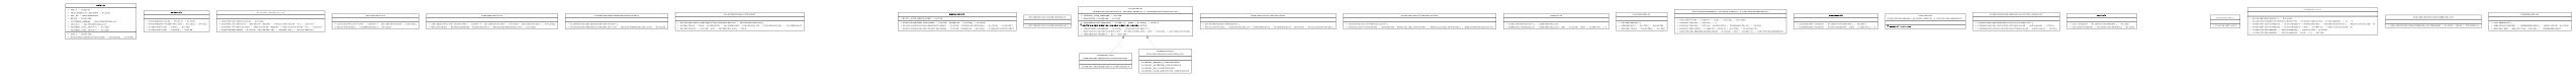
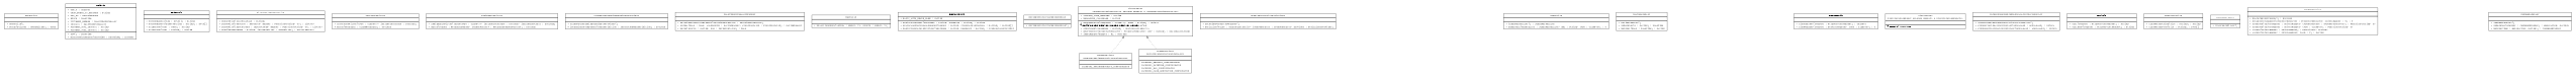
  digraph {
    fontname="Courier Prime"
    nodesep=0.25
    ranksep=0.5
    node [fontcolor=black fontname="Courier Prime" fontsize=10.0 shape=plaintext]
    edge [arrowtail=empty dir=back fontname="Courier Prime" fontsize=10 headport=p labelfontname=Helvetica labelfontsize=10 style=dotted tailport=p]
+   n1 [label=<<table title="cn.home1.oss.lib.common.GsonUtils" border="0" cellborder="1" cellspacing="0" cellpadding="2" port="p" href="./GsonUtils.html"> 		<tr><td><table border="0" cellspacing="0" cellpadding="1"> <tr><td align="center" balign="center"> GsonUtils </td></tr> 		</table></td></tr> 		<tr><td><table border="0" cellspacing="0" cellpadding="1"> <tr><td align="left" balign="left">  </td></tr> 		</table></td></tr> 		<tr><td><table border="0" cellspacing="0" cellpadding="1"> <tr><td align="left" balign="left"> + GsonUtils() </td></tr> <tr><td align="left" balign="left"> + setup(builder : GsonBuilder) : Gson </td></tr> 		</table></td></tr> 		</table>>]
    n2 [label=<<table title="cn.home1.oss.lib.common.Defaults" border="0" cellborder="1" cellspacing="0" cellpadding="2" port="p" href="./Defaults.html"> 		<tr><td><table border="0" cellspacing="0" cellpadding="1"> <tr><td align="center" balign="center"><font face="Helvetica-Oblique"> Defaults </font></td></tr> 		</table></td></tr> 		<tr><td><table border="0" cellspacing="0" cellpadding="1"> <tr><td align="left" balign="left"> + UTF_8 : Charset </td></tr> <tr><td align="left" balign="left"> + CRON_EVERY_30_SECONDS : String </td></tr> <tr><td align="left" balign="left"> + UTC_P8 : DateTimeZone </td></tr> <tr><td align="left" balign="left"> + EPOCH : DateTime </td></tr> <tr><td align="left" balign="left"> + yyyyMMdd_HHmmss : DateTimeFormatter </td></tr> <tr><td align="left" balign="left"> + ISO8601 : DateTimeFormatter </td></tr> <tr><td align="left" balign="left"> + PATTERN_JAVA_ISO8601 : String </td></tr> <tr><td align="left" balign="left"> + PATTERN_JODA_ISO8601 : String </td></tr> 		</table></td></tr> 		<tr><td><table border="0" cellspacing="0" cellpadding="1"> <tr><td align="left" balign="left"> + now() : DateTime </td></tr> <tr><td align="left" balign="left"> + minutesSinceEpoch(dateTime : DateTime) : Integer </td></tr> 		</table></td></tr> 		</table>>]
    n3 [label=<<table title="cn.home1.oss.lib.common.CodecUtils" border="0" cellborder="1" cellspacing="0" cellpadding="2" port="p" href="./CodecUtils.html"> 		<tr><td><table border="0" cellspacing="0" cellpadding="1"> <tr><td align="center" balign="center"><font face="Helvetica-Oblique"> CodecUtils </font></td></tr> 		</table></td></tr> 		<tr><td><table border="0" cellspacing="0" cellpadding="1"> <tr><td align="left" balign="left">  </td></tr> 		</table></td></tr> 		<tr><td><table border="0" cellspacing="0" cellpadding="1"> <tr><td align="left" balign="left"> + encodeBase64(raw : byte[]) : String </td></tr> <tr><td align="left" balign="left"> + decodeBase64(base64String : String) : byte[] </td></tr> <tr><td align="left" balign="left"> + urlEncode(text : Gson) : String </td></tr> <tr><td align="left" balign="left"> + urlDecode(text : String) : String </td></tr> 		</table></td></tr> 		</table>>]
-   n4 [label=<<table title="cn.home1.oss.lib.common.FileAndClasspathUtils" border="0" cellborder="1" cellspacing="0" cellpadding="2" port="p" href="./FileAndClasspathUtils.html"> 		<tr><td><table border="0" cellspacing="0" cellpadding="1"> <tr><td align="center" balign="center"> FileAndClasspathUtils </td></tr> 		</table></td></tr> 		<tr><td><table border="0" cellspacing="0" cellpadding="1"> <tr><td align="left" balign="left">  </td></tr> 		</table></td></tr> 		<tr><td><table border="0" cellspacing="0" cellpadding="1"> <tr><td align="left" balign="left"> + ensureFile(deserialize : String) </td></tr> <tr><td align="left" balign="left"> + parseFile(resource : Resource, mapper : Function&lt;String, T&gt;) : List&lt;T&gt; </td></tr> <tr><td align="left" balign="left"> + parseFile(inputStream : InputStream, mapper : Function&lt;String, T&gt;) : List&lt;T&gt; </td></tr> <tr><td align="left" balign="left"> + scan(basePackage : String, includeFilter : TypeFilter) : Set&lt;Class&lt;T&gt;&gt; </td></tr> 		</table></td></tr> 		</table>>]
+   n4 [label=<<table title="cn.home1.oss.lib.common.FileAndClasspathUtils" border="0" cellborder="1" cellspacing="0" cellpadding="2" port="p" href="./FileAndClasspathUtils.html"> 		<tr><td><table border="0" cellspacing="0" cellpadding="1"> <tr><td align="center" balign="center"> FileAndClasspathUtils </td></tr> 		</table></td></tr> 		<tr><td><table border="0" cellspacing="0" cellpadding="1"> <tr><td align="left" balign="left">  </td></tr> 		</table></td></tr> 		<tr><td><table border="0" cellspacing="0" cellpadding="1"> <tr><td align="left" balign="left"> + ensureFile(fileFullPath : String) </td></tr> <tr><td align="left" balign="left"> + parseFile(resource : Resource, mapper : Function&lt;String, T&gt;) : List&lt;T&gt; </td></tr> <tr><td align="left" balign="left"> + parseFile(inputStream : InputStream, mapper : Function&lt;String, T&gt;) : List&lt;T&gt; </td></tr> <tr><td align="left" balign="left"> + scan(basePackage : String, includeFilter : TypeFilter) : Set&lt;Class&lt;T&gt;&gt; </td></tr> 		</table></td></tr> 		</table>>]
    n5 [label=<<table title="cn.home1.oss.lib.common.FileAndClasspathUtils.InterfaceFilter" border="0" cellborder="1" cellspacing="0" cellpadding="2" port="p" href="./FileAndClasspathUtils.InterfaceFilter.html"> 		<tr><td><table border="0" cellspacing="0" cellpadding="1"> <tr><td align="center" balign="center"> InterfaceFilter </td></tr> 		</table></td></tr> 		<tr><td><table border="0" cellspacing="0" cellpadding="1"> <tr><td align="left" balign="left">  </td></tr> 		</table></td></tr> 		<tr><td><table border="0" cellspacing="0" cellpadding="1"> <tr><td align="left" balign="left"> + InterfaceFilter(type : Class&lt;?&gt;, includeInterface : boolean) </td></tr> <tr><td align="left" balign="left"> # match(metadata : ClassMetadata) : boolean </td></tr> 		</table></td></tr> 		</table>>]
    n6 [label=<<table title="cn.home1.oss.lib.common.FileAndClasspathUtils.AssignableFilter" border="0" cellborder="1" cellspacing="0" cellpadding="2" port="p" href="./FileAndClasspathUtils.AssignableFilter.html"> 		<tr><td><table border="0" cellspacing="0" cellpadding="1"> <tr><td align="center" balign="center"> AssignableFilter </td></tr> 		</table></td></tr> 		<tr><td><table border="0" cellspacing="0" cellpadding="1"> <tr><td align="left" balign="left">  </td></tr> 		</table></td></tr> 		<tr><td><table border="0" cellspacing="0" cellpadding="1"> <tr><td align="left" balign="left"> + AssignableFilter(targetType : Class&lt;?&gt;, includeInterface : boolean, includeAbstract : boolean) </td></tr> <tr><td align="left" balign="left"> + match(reader : MetadataReader, readerFactory : MetadataReaderFactory) : boolean </td></tr> 		</table></td></tr> 		</table>>]
    n7 [label=<<table title="cn.home1.oss.lib.common.FileAndClasspathUtils.ClassPathScanningCandidateProvider" border="0" cellborder="1" cellspacing="0" cellpadding="2" port="p" href="./FileAndClasspathUtils.ClassPathScanningCandidateProvider.html"> 		<tr><td><table border="0" cellspacing="0" cellpadding="1"> <tr><td align="center" balign="center"> ClassPathScanningCandidateProvider </td></tr> 		</table></td></tr> 		<tr><td><table border="0" cellspacing="0" cellpadding="1"> <tr><td align="left" balign="left">  </td></tr> 		</table></td></tr> 		<tr><td><table border="0" cellspacing="0" cellpadding="1"> <tr><td align="left" balign="left"> + ClassPathScanningCandidateProvider() </td></tr> <tr><td align="left" balign="left"> # isCandidateComponent(beanDefinition : AnnotatedBeanDefinition) : boolean </td></tr> 		</table></td></tr> 		</table>>]
    n8 [label=<<table title="cn.home1.oss.lib.common.DateTimeFormatterWrapper" border="0" cellborder="1" cellspacing="0" cellpadding="2" port="p" href="./DateTimeFormatterWrapper.html"> 		<tr><td><table border="0" cellspacing="0" cellpadding="1"> <tr><td align="center" balign="center"> DateTimeFormatterWrapper </td></tr> 		</table></td></tr> 		<tr><td><table border="0" cellspacing="0" cellpadding="1"> <tr><td align="left" balign="left">  </td></tr> 		</table></td></tr> 		<tr><td><table border="0" cellspacing="0" cellpadding="1"> <tr><td align="left" balign="left"> + DateTimeFormatterWrapper(dateTimeFormatter : DateTimeFormatter) </td></tr> <tr><td align="left" balign="left"> + format(date : Date, toAppendTo : StringBuffer, fieldPosition : FieldPosition) : StringBuffer </td></tr> <tr><td align="left" balign="left"> + parse(source : String, pos : ParsePosition) : Date </td></tr> 		</table></td></tr> 		</table>>]
+   n9 [label=<<table title="cn.home1.oss.lib.common.MapUtils" border="0" cellborder="1" cellspacing="0" cellpadding="2" port="p" href="./MapUtils.html"> 		<tr><td><table border="0" cellspacing="0" cellpadding="1"> <tr><td align="center" balign="center"> MapUtils </td></tr> 		</table></td></tr> 		<tr><td><table border="0" cellspacing="0" cellpadding="1"> <tr><td align="left" balign="left">  </td></tr> 		</table></td></tr> 		<tr><td><table border="0" cellspacing="0" cellpadding="1"> <tr><td align="left" balign="left"> + putAllIfAbsent(target : Map&lt;K, V&gt;, source : Map&lt;K, V&gt;) </td></tr> 		</table></td></tr> 		</table>>]
    n10 [label=<<table title="cn.home1.oss.lib.common.BasicAuthUtils" border="0" cellborder="1" cellspacing="0" cellpadding="2" port="p" href="./BasicAuthUtils.html"> 		<tr><td><table border="0" cellspacing="0" cellpadding="1"> <tr><td align="center" balign="center"><font face="Helvetica-Oblique"> BasicAuthUtils </font></td></tr> 		</table></td></tr> 		<tr><td><table border="0" cellspacing="0" cellpadding="1"> <tr><td align="left" balign="left"> + BASIC_AUTH_HEADE_NAME : String </td></tr> 		</table></td></tr> 		<tr><td><table border="0" cellspacing="0" cellpadding="1"> <tr><td align="left" balign="left"> + basicAuthHeader(username : String, password : String) : String </td></tr> <tr><td align="left" balign="left"> + extractAndDecodeAuthHeader(header : String, credentialsCharset : String) : String[] </td></tr> <tr><td align="left" balign="left"> + basicCredentialsProvider(username : String, password : String) : CredentialsProvider </td></tr> 		</table></td></tr> 		</table>>]
    n11 [label=<<table title="cn.home1.oss.lib.common.SpringSecurityJackson2Module" border="0" cellborder="1" cellspacing="0" cellpadding="2" port="p" href="./SpringSecurityJackson2Module.html"> 		<tr><td><table border="0" cellspacing="0" cellpadding="1"> <tr><td align="center" balign="center"> SpringSecurityJackson2Module </td></tr> 		</table></td></tr> 		<tr><td><table border="0" cellspacing="0" cellpadding="1"> <tr><td align="left" balign="left">  </td></tr> 		</table></td></tr> 		<tr><td><table border="0" cellspacing="0" cellpadding="1"> <tr><td align="left" balign="left"> + SpringSecurityJackson2Module() </td></tr> 		</table></td></tr> 		</table>>]
    n12 [label=<<table title="cn.home1.oss.lib.common.SpringSecurityJackson2Module.Jackson2SpringSecurityConfigurator" border="0" cellborder="1" cellspacing="0" cellpadding="2" port="p" href="./SpringSecurityJackson2Module.Jackson2SpringSecurityConfigurator.html"> 		<tr><td><table border="0" cellspacing="0" cellpadding="1"> <tr><td align="center" balign="center"> &#171;enumeration&#187; </td></tr> <tr><td align="center" balign="center"> Jackson2SpringSecurityConfigurator </td></tr> 		</table></td></tr> 		<tr><td><table border="0" cellspacing="0" cellpadding="1"> <tr><td align="left" balign="left">  </td></tr> 		</table></td></tr> 		<tr><td><table border="0" cellspacing="0" cellpadding="1"> <tr><td align="left" balign="left"> JACKSON2_SPRINGSECURITY_CONFIGURATOR </td></tr> 		</table></td></tr> 		</table>>]
    n13 [label=<<table title="cn.home1.oss.lib.common.SpringSecurityJackson2Module.GrantedAuthoritySerializer" border="0" cellborder="1" cellspacing="0" cellpadding="2" port="p" href="./SpringSecurityJackson2Module.GrantedAuthoritySerializer.html"> 		<tr><td><table border="0" cellspacing="0" cellpadding="1"> <tr><td align="center" balign="center"> GrantedAuthoritySerializer </td></tr> 		</table></td></tr> 		<tr><td><table border="0" cellspacing="0" cellpadding="1"> <tr><td align="left" balign="left">  </td></tr> 		</table></td></tr> 		<tr><td><table border="0" cellspacing="0" cellpadding="1"> <tr><td align="left" balign="left"> + DateTimeFormatterWrapper() </td></tr> <tr><td align="left" balign="left"> + serialize(value : GrantedAuthority, jsonGenerator : JsonGenerator, provider : SerializerProvider) </td></tr> 		</table></td></tr> 		</table>>]
-   n14 [label=<<table title="cn.home1.oss.lib.common.SpringSecurityJackson2Module.GrantedAuthorityDeserializer" border="0" cellborder="1" cellspacing="0" cellpadding="2" port="p" href="./SpringSecurityJackson2Module.GrantedAuthorityDeserializer.html"> 		<tr><td><table border="0" cellspacing="0" cellpadding="1"> <tr><td align="center" balign="center"> GrantedAuthorityDeserializer </td></tr> 		</table></td></tr> 		<tr><td><table border="0" cellspacing="0" cellpadding="1"> <tr><td align="left" balign="left">  </td></tr> 		</table></td></tr> 		<tr><td><table border="0" cellspacing="0" cellpadding="1"> <tr><td align="left" balign="left"> + GrantedAuthorityDeserializer() </td></tr> <tr><td align="left" balign="left"> + deserialize(jsonParser : JsonParser, deserializationContext : DeserializationContext) : SimpleGrantedAuthority </td></tr> 		</table></td></tr> 		</table>>]
-   n15 [label=<<table title="cn.home1.oss.lib.common.JaxbUtils" border="0" cellborder="1" cellspacing="0" cellpadding="2" port="p" href="./JaxbUtils.html"> 		<tr><td><table border="0" cellspacing="0" cellpadding="1"> <tr><td align="center" balign="center"> JaxbUtils </td></tr> 		</table></td></tr> 		<tr><td><table border="0" cellspacing="0" cellpadding="1"> <tr><td align="left" balign="left">  </td></tr> 		</table></td></tr> 		<tr><td><table border="0" cellspacing="0" cellpadding="1"> <tr><td align="left" balign="left"> + jaxb2JsonGenerator() : Jaxb2Marshaller </td></tr> <tr><td align="left" balign="left"> + unmarshal(marshaller : Jaxb2Marshaller, xml : String, type : Class&lt;T&gt;) : T </td></tr> 		</table></td></tr> 		</table>>]
+   n15 [label=<<table title="cn.home1.oss.lib.common.JaxbUtils" border="0" cellborder="1" cellspacing="0" cellpadding="2" port="p" href="./JaxbUtils.html"> 		<tr><td><table border="0" cellspacing="0" cellpadding="1"> <tr><td align="center" balign="center"> JaxbUtils </td></tr> 		</table></td></tr> 		<tr><td><table border="0" cellspacing="0" cellpadding="1"> <tr><td align="left" balign="left">  </td></tr> 		</table></td></tr> 		<tr><td><table border="0" cellspacing="0" cellpadding="1"> <tr><td align="left" balign="left"> + jaxb2Marshaller() : Jaxb2Marshaller </td></tr> <tr><td align="left" balign="left"> + unmarshal(marshaller : Jaxb2Marshaller, xml : String, type : Class&lt;T&gt;) : T </td></tr> 		</table></td></tr> 		</table>>]
    n16 [label=<<table title="cn.home1.oss.lib.common.JaxbUtils.DatimeAdapter" border="0" cellborder="1" cellspacing="0" cellpadding="2" port="p" href="./JaxbUtils.DatimeAdapter.html"> 		<tr><td><table border="0" cellspacing="0" cellpadding="1"> <tr><td align="center" balign="center"> DatimeAdapter </td></tr> 		</table></td></tr> 		<tr><td><table border="0" cellspacing="0" cellpadding="1"> <tr><td align="left" balign="left">  </td></tr> 		</table></td></tr> 		<tr><td><table border="0" cellspacing="0" cellpadding="1"> <tr><td align="left" balign="left"> + DatimeAdapter() </td></tr> <tr><td align="left" balign="left"> + unmarshal(s : String) : DateTime </td></tr> <tr><td align="left" balign="left"> + marshal(date : DateTime) : String </td></tr> 		</table></td></tr> 		</table>>]
-   n17 [label=<<table title="cn.home1.oss.lib.common.DiscoverableEnums" border="0" cellborder="1" cellspacing="0" cellpadding="2" port="p" href="./DiscoverableEnums.html"> 		<tr><td><table border="0" cellspacing="0" cellpadding="1"> <tr><td align="center" balign="center"> DiscoverableEnums&lt;T extends Enum&lt;T&gt; &amp; DiscoverableEnum&lt;T&gt;&gt; </td></tr> 		</table></td></tr> 		<tr><td><table border="0" cellspacing="0" cellpadding="1"> <tr><td align="left" balign="left">  </td></tr> 		</table></td></tr> 		<tr><td><table border="0" cellspacing="0" cellpadding="1"> <tr><td align="left" balign="left"> + contains(type : Class&lt;?&gt;, text : String) : boolean </td></tr> <tr><td align="left" balign="left"> + convert(source : Object) : T </td></tr> <tr><td align="left" balign="left"> + convert(source : Object, targetType : TypeDescriptor) : Object </td></tr> <tr><td align="left" balign="left"> + parse(targetType : Class&lt;T&gt;, source : String) : Optional&lt;T&gt; </td></tr> <tr><td align="left" balign="left"> + discoverableEnums(basePackage : String, type : Class&lt;?&gt;) : DiscoverableEnums&lt;T&gt; </td></tr> 		</table></td></tr> 		</table>>]
    n18 [label=<<table title="cn.home1.oss.lib.common.RequestUtlis" border="0" cellborder="1" cellspacing="0" cellpadding="2" port="p" href="./RequestUtlis.html"> 		<tr><td><table border="0" cellspacing="0" cellpadding="1"> <tr><td align="center" balign="center"><font face="Helvetica-Oblique"> RequestUtlis </font></td></tr> 		</table></td></tr> 		<tr><td><table border="0" cellspacing="0" cellpadding="1"> <tr><td align="left" balign="left">  </td></tr> 		</table></td></tr> 		<tr><td><table border="0" cellspacing="0" cellpadding="1"> <tr><td align="left" balign="left"> + findCharset(request : HttpServletRequest) : Charset </td></tr> <tr><td align="left" balign="left"> + findWrapper(request : ServletRequest, type : Class&lt;T&gt;) : T </td></tr> 		</table></td></tr> 		</table>>]
    n19 [label=<<table title="cn.home1.oss.lib.common.DiscoverableEnum" border="0" cellborder="1" cellspacing="0" cellpadding="2" port="p" href="./DiscoverableEnum.html"> 		<tr><td><table border="0" cellspacing="0" cellpadding="1"> <tr><td align="center" balign="center"> &#171;interface&#187; </td></tr> <tr><td align="center" balign="center"> DiscoverableEnum&lt;T extends Enum&lt;T&gt; &amp; DiscoverableEnum&lt;T&gt;&gt; </td></tr> 		</table></td></tr> 		<tr><td><table border="0" cellspacing="0" cellpadding="1"> <tr><td align="left" balign="left">  </td></tr> 		</table></td></tr> 		<tr><td><table border="0" cellspacing="0" cellpadding="1"> <tr><td align="left" balign="left"><font face="Helvetica-Oblique" point-size="10.0"> + getText() : HHmmss </font></td></tr> 		</table></td></tr> 		</table>>]
    n20 [label=<<table title="cn.home1.oss.lib.common.Jackson2HackedJaxbAnnotationIntrospector" border="0" cellborder="1" cellspacing="0" cellpadding="2" port="p" href="./Jackson2HackedJaxbAnnotationIntrospector.html"> 		<tr><td><table border="0" cellspacing="0" cellpadding="1"> <tr><td align="center" balign="center"> Jackson2HackedJaxbAnnotationIntrospector </td></tr> 		</table></td></tr> 		<tr><td><table border="0" cellspacing="0" cellpadding="1"> <tr><td align="left" balign="left">  </td></tr> 		</table></td></tr> 		<tr><td><table border="0" cellspacing="0" cellpadding="1"> <tr><td align="left" balign="left"> + Jackson2HackedJaxbAnnotationIntrospector() </td></tr> <tr><td align="left" balign="left"> + findSerializationConverter(annotated : Annotated) : Object </td></tr> <tr><td align="left" balign="left"> + findDeserializationConverter(annotated : Annotated) : Object </td></tr> 		</table></td></tr> 		</table>>]
    n21 [label=<<table title="cn.home1.oss.lib.common.CurlUtils" border="0" cellborder="1" cellspacing="0" cellpadding="2" port="p" href="./CurlUtils.html"> 		<tr><td><table border="0" cellspacing="0" cellpadding="1"> <tr><td align="center" balign="center"><font face="Helvetica-Oblique"> CurlUtils </font></td></tr> 		</table></td></tr> 		<tr><td><table border="0" cellspacing="0" cellpadding="1"> <tr><td align="left" balign="left">  </td></tr> 		</table></td></tr> 		<tr><td><table border="0" cellspacing="0" cellpadding="1"> <tr><td align="left" balign="left"> + curl(request : HttpServletRequest) : String </td></tr> <tr><td align="left" balign="left"> + curlBody(request : HttpServletRequest) : String </td></tr> 		</table></td></tr> 		</table>>]
+   n22 [label=<<table title="cn.home1.oss.lib.common.ResourceUtils" border="0" cellborder="1" cellspacing="0" cellpadding="2" port="p" href="./ResourceUtils.html"> 		<tr><td><table border="0" cellspacing="0" cellpadding="1"> <tr><td align="center" balign="center"> ResourceUtils </td></tr> 		</table></td></tr> 		<tr><td><table border="0" cellspacing="0" cellpadding="1"> <tr><td align="left" balign="left">  </td></tr> 		</table></td></tr> 		<tr><td><table border="0" cellspacing="0" cellpadding="1"> <tr><td align="left" balign="left"> + classPathString(file : String) : String </td></tr> <tr><td align="left" balign="left"> + classPathBytes(file : String) : byte[] </td></tr> 		</table></td></tr> 		</table>>]
    n23 [label=<<table title="cn.home1.oss.lib.common.Jackson2Configurator" border="0" cellborder="1" cellspacing="0" cellpadding="2" port="p" href="./Jackson2Configurator.html"> 		<tr><td><table border="0" cellspacing="0" cellpadding="1"> <tr><td align="center" balign="center"> &#171;interface&#187; </td></tr> <tr><td align="center" balign="center"> Jackson2Configurator&lt;T extends Enum&lt;T&gt; &amp; Jackson2Configurator&lt;T&gt;&gt; </td></tr> 		</table></td></tr> 		<tr><td><table border="0" cellspacing="0" cellpadding="1"> <tr><td align="left" balign="left"> + JACKSON_JAXB_ENABLED : String </td></tr> <tr><td align="left" balign="left"> + XMLMAPPER_CLASSNAME : String </td></tr> 		</table></td></tr> 		<tr><td><table border="0" cellspacing="0" cellpadding="1"> <tr><td align="left" balign="left"> + getEnumValue(enumType : Class&lt;?&gt;, name : String) : Object </td></tr> <tr><td align="left" balign="left"><font face="Helvetica-Oblique" point-size="10.0"> + config(propertyResolver : PropertyResolver, mapper : M) : M </font></td></tr> <tr><td align="left" balign="left"> + findClass(className : String) : Optional&lt;Class&lt;?&gt;&gt; </td></tr> <tr><td align="left" balign="left"> + getProperty(propertyResolver : PropertyResolver, key : String) : Optional&lt;String&gt; </td></tr> <tr><td align="left" balign="left"> + isXmlMapper(mapper : M) : Boolean </td></tr> 		</table></td></tr> 		</table>>]
    n24 [label=<<table title="cn.home1.oss.lib.common.Jackson2Configurator.BuildinJackson2Configurators" border="0" cellborder="1" cellspacing="0" cellpadding="2" port="p" href="./Jackson2Configurator.BuildinJackson2Configurators.html"> 		<tr><td><table border="0" cellspacing="0" cellpadding="1"> <tr><td align="center" balign="center"> &#171;enumeration&#187; </td></tr> <tr><td align="center" balign="center"> BuildinJackson2Configurators </td></tr> 		</table></td></tr> 		<tr><td><table border="0" cellspacing="0" cellpadding="1"> <tr><td align="left" balign="left">  </td></tr> 		</table></td></tr> 		<tr><td><table border="0" cellspacing="0" cellpadding="1"> <tr><td align="left" balign="left"> JACKSON2_DEFAULT_CONFIGURATOR </td></tr> <tr><td align="left" balign="left"> JACKSON2_DATETIME_CONFIGURATOR </td></tr> <tr><td align="left" balign="left"> JACKSON1_HAL_CONFIGURATOR </td></tr> <tr><td align="left" balign="left"> JACKSON2_JAXB_ANNOTATION_CONFIGUATOR </td></tr> 		</table></td></tr> 		</table>>]
    n25 [label=<<table title="cn.home1.oss.lib.common.JaxbMapWrapper" border="0" cellborder="1" cellspacing="0" cellpadding="2" port="p" href="./JaxbMapWrapper.html"> 		<tr><td><table border="0" cellspacing="0" cellpadding="1"> <tr><td align="center" balign="center"> JaxbMapWrapper </td></tr> 		</table></td></tr> 		<tr><td><table border="0" cellspacing="0" cellpadding="1"> <tr><td align="left" balign="left">  </td></tr> 		</table></td></tr> 		<tr><td><table border="0" cellspacing="0" cellpadding="1"> <tr><td align="left" balign="left"> + InterfaceFilter() </td></tr> 		</table></td></tr> 		</table>>]
    n26 [label=<<table title="cn.home1.oss.lib.common.Jackson2Utils" border="0" cellborder="1" cellspacing="0" cellpadding="2" port="p" href="./Jackson2Utils.html"> 		<tr><td><table border="0" cellspacing="0" cellpadding="1"> <tr><td align="center" balign="center"> Jackson2Utils </td></tr> 		</table></td></tr> 		<tr><td><table border="0" cellspacing="0" cellpadding="1"> <tr><td align="left" balign="left">  </td></tr> 		</table></td></tr> 		<tr><td><table border="0" cellspacing="0" cellpadding="1"> <tr><td align="left" balign="left"> + getJackson9Present() : Boolean </td></tr> <tr><td align="left" balign="left"> + setupObjectMapper(propertyResolver : PropertyResolver, objectMapper : T) : T </td></tr> <tr><td align="left" balign="left"> + fromJson(objectMapper : ObjectMapper, typeReference : TypeReference&lt;T&gt;) : Function&lt;String, T&gt; </td></tr> <tr><td align="left" balign="left"> + fromJson(objectMapper : ObjectMapper, type : Class&lt;T&gt;) : Function&lt;String, T&gt; </td></tr> <tr><td align="left" balign="left"> + toJson(objectMapper : ObjectMapper) : Function&lt;T, String&gt; </td></tr> <tr><td align="left" balign="left"> + toJson(objectMapper : ObjectMapper, item : T) : String </td></tr> 		</table></td></tr> 		</table>>]
-   n27 [label=<<table title="cn.home1.oss.lib.common.Jackson2Utils.RuntimeJsonProcessingException" border="0" cellborder="1" cellspacing="0" cellpadding="2" port="p" href="./Jackson2Utils.RuntimeJsonProcessingException.html"> 		<tr><td><table border="0" cellspacing="0" cellpadding="1"> <tr><td align="center" balign="center"> RuntimeJsonProcessingException </td></tr> 		</table></td></tr> 		<tr><td><table border="0" cellspacing="0" cellpadding="1"> <tr><td align="left" balign="left">  </td></tr> 		</table></td></tr> 		<tr><td><table border="0" cellspacing="0" cellpadding="1"> <tr><td align="left" balign="left"> + RuntimeJsonProcessingException(message : String, cause : Throwable) </td></tr> 		</table></td></tr> 		</table>>]
-   n28 [label=<<table title="cn.home1.oss.lib.common.JaxbMapAdapter" border="0" cellborder="1" cellspacing="0" cellpadding="2" port="p" href="./JaxbMapAdapter.html"> 		<tr><td><table border="0" cellspacing="0" cellpadding="1"> <tr><td align="center" balign="center"> JaxbMapAdapter </td></tr> 		</table></td></tr> 		<tr><td><table border="0" cellspacing="0" cellpadding="1"> <tr><td align="left" balign="left">  </td></tr> 		</table></td></tr> 		<tr><td><table border="0" cellspacing="0" cellpadding="1"> <tr><td align="left" balign="left"> + StringBuffer() </td></tr> <tr><td align="left" balign="left"> + unmarshal(wrapper : JaxbMapWrapper) : Map&lt;String, String&gt; </td></tr> <tr><td align="left" balign="left"> + marshal(map : Map&lt;String, String&gt;) : JaxbMapWrapper </td></tr> 		</table></td></tr> 		</table>>]
+   n28 [label=<<table title="cn.home1.oss.lib.common.JaxbMapAdapter" border="0" cellborder="1" cellspacing="0" cellpadding="2" port="p" href="./JaxbMapAdapter.html"> 		<tr><td><table border="0" cellspacing="0" cellpadding="1"> <tr><td align="center" balign="center"> JaxbMapAdapter </td></tr> 		</table></td></tr> 		<tr><td><table border="0" cellspacing="0" cellpadding="1"> <tr><td align="left" balign="left">  </td></tr> 		</table></td></tr> 		<tr><td><table border="0" cellspacing="0" cellpadding="1"> <tr><td align="left" balign="left"> + JaxbMapAdapter() </td></tr> <tr><td align="left" balign="left"> + unmarshal(wrapper : JaxbMapWrapper) : Map&lt;String, String&gt; </td></tr> <tr><td align="left" balign="left"> + marshal(map : Map&lt;String, String&gt;) : JaxbMapWrapper </td></tr> 		</table></td></tr> 		</table>>]
    n23 -> n12
    n23 -> n24
  }
